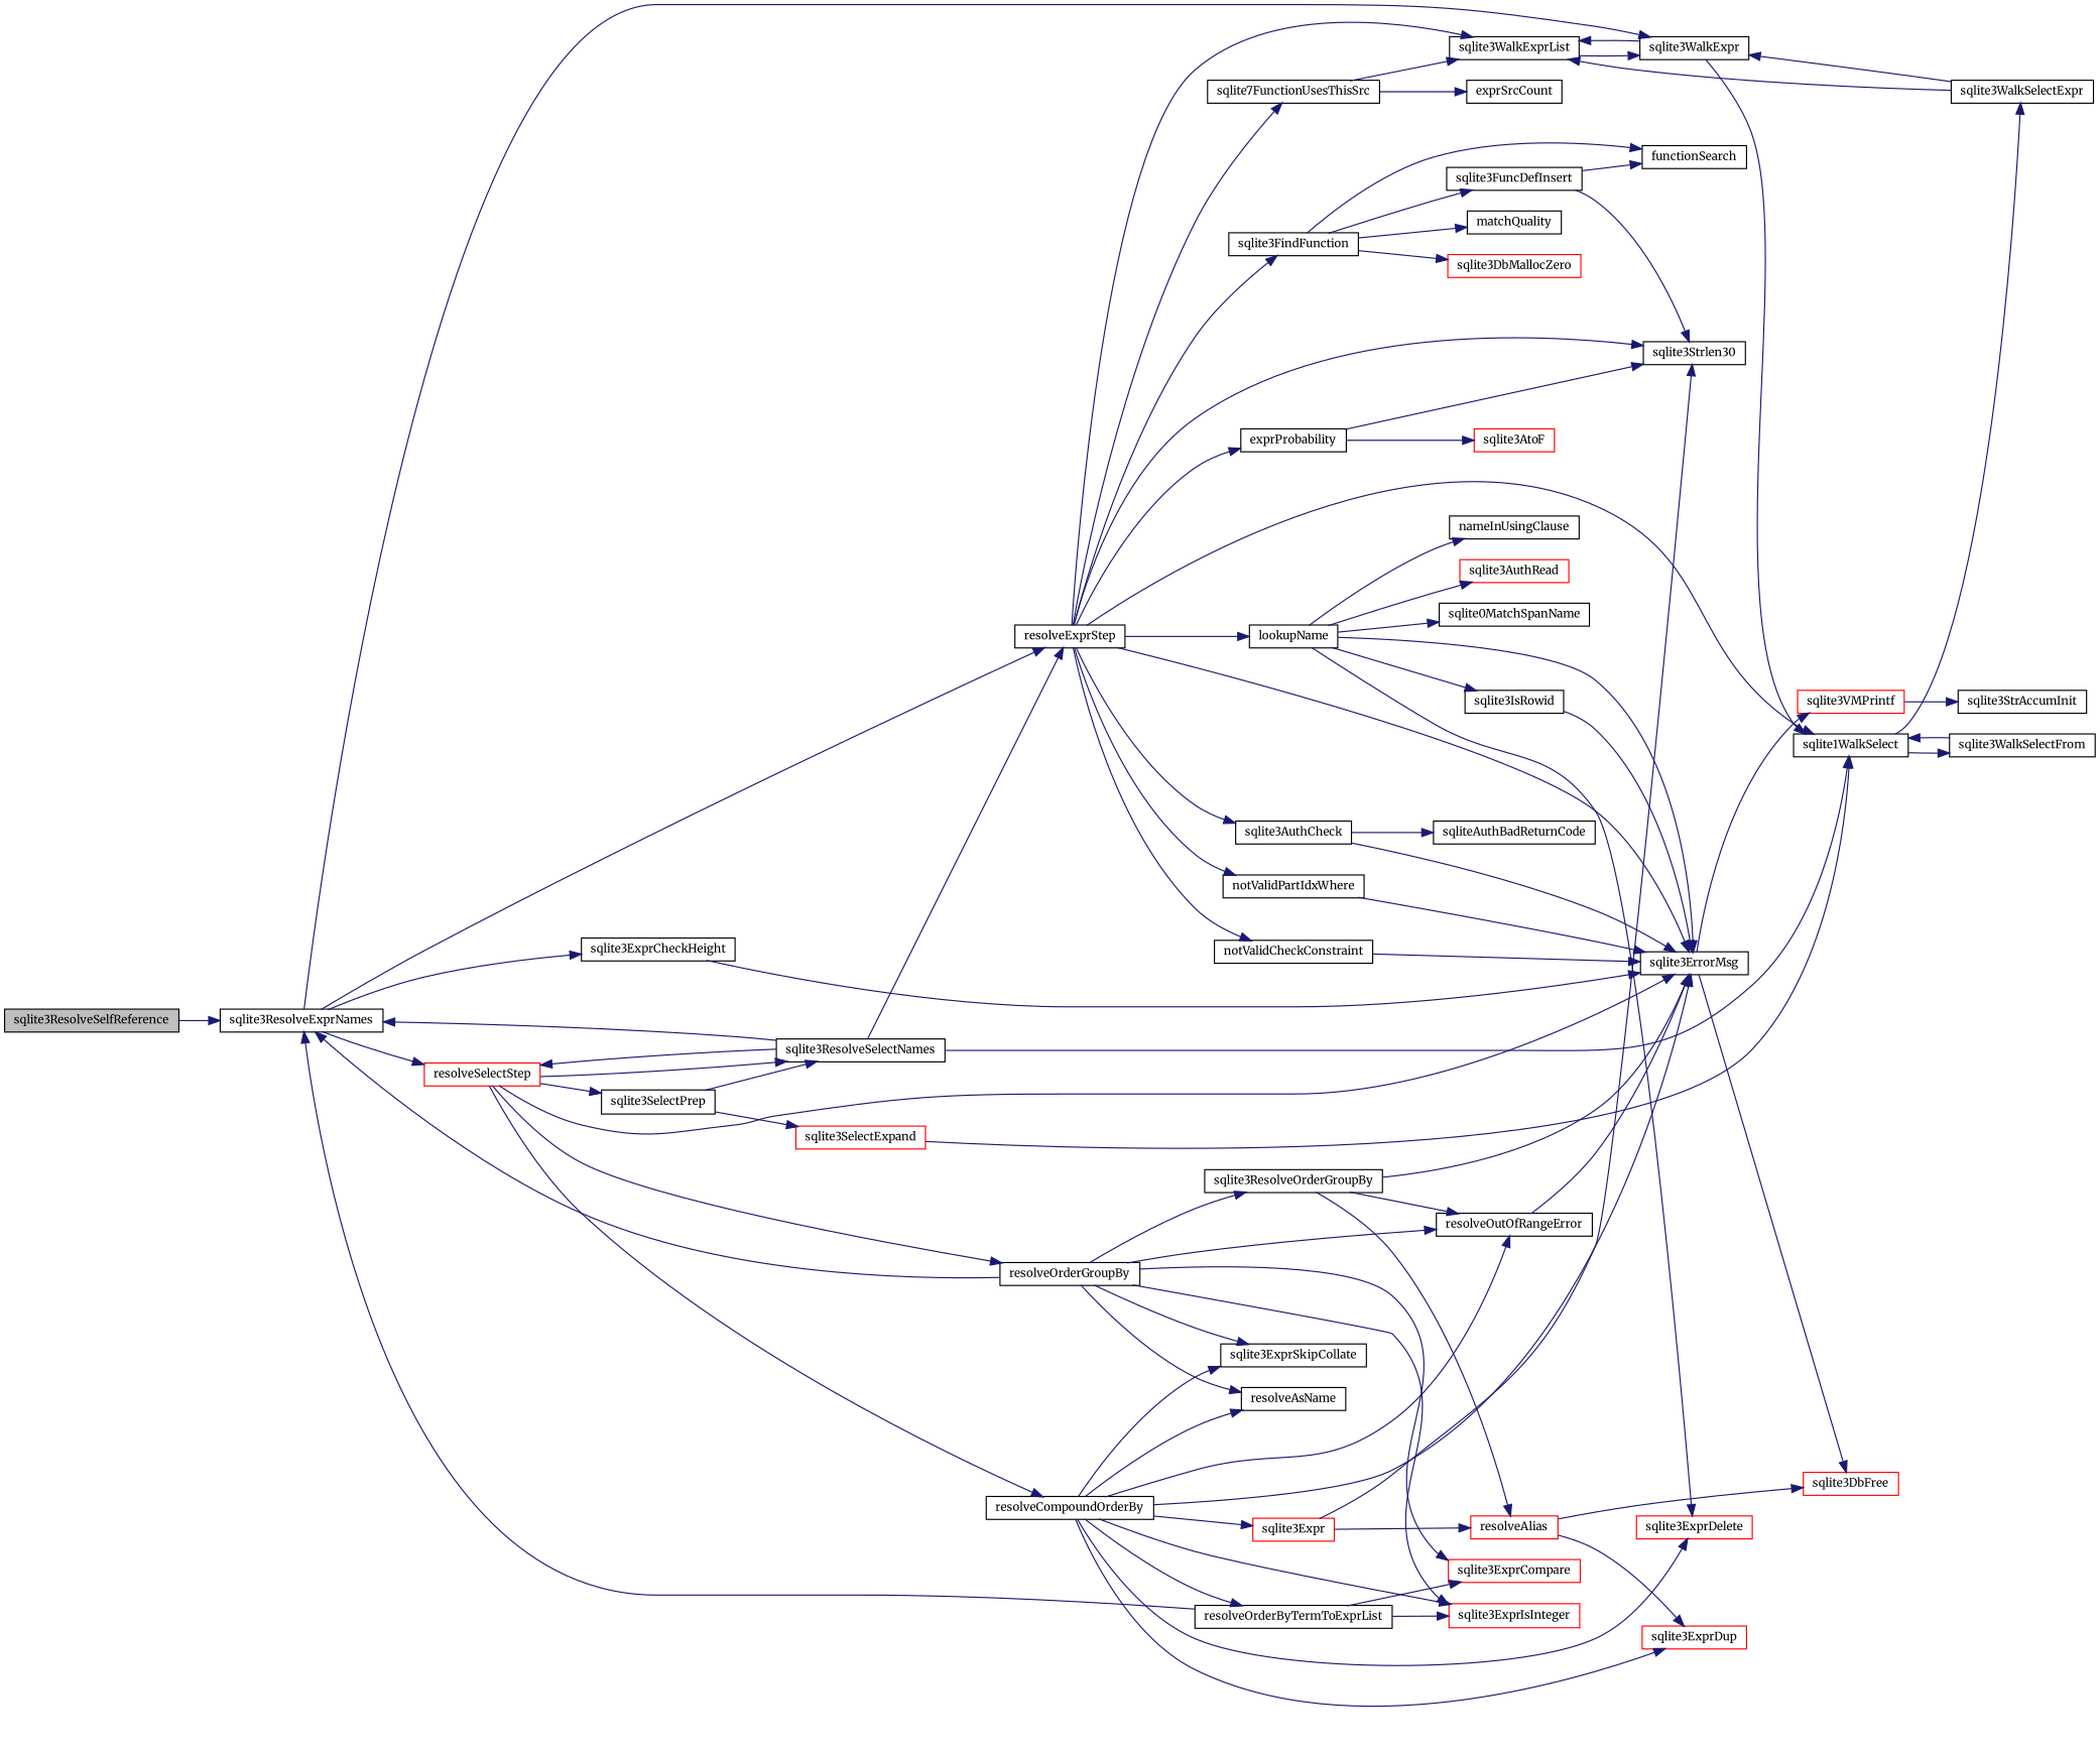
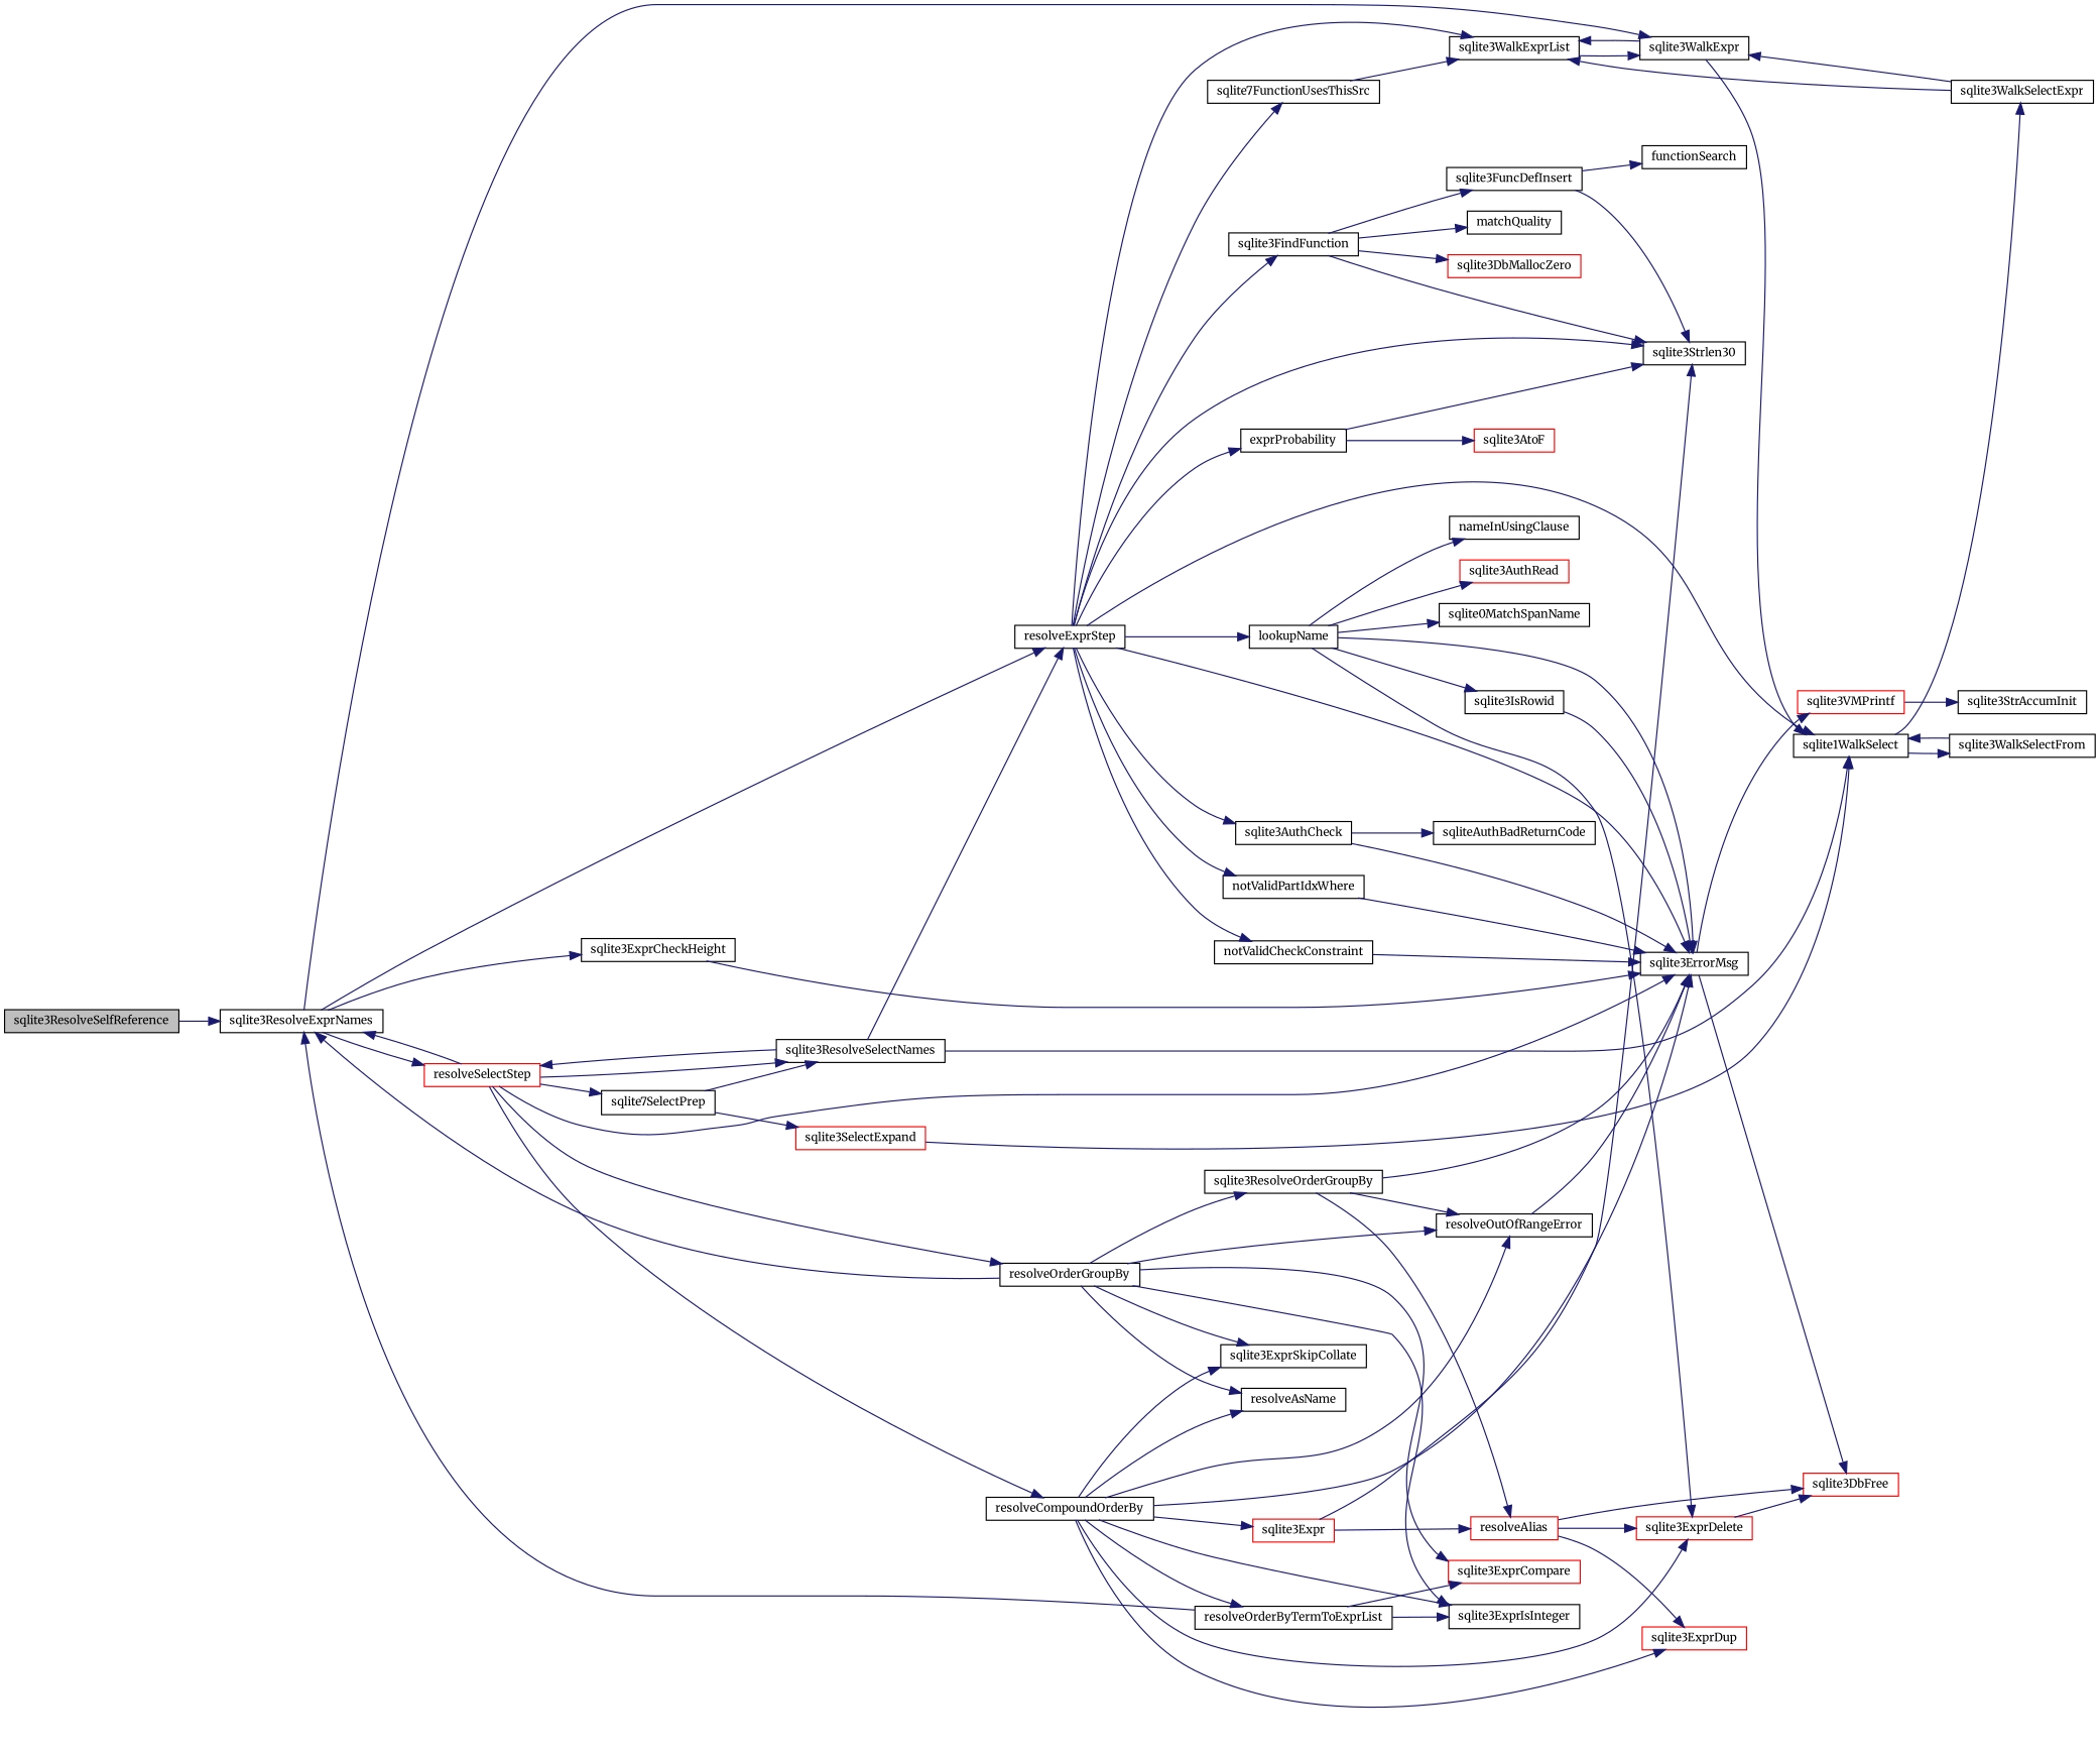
  digraph {
    fontname=Merriweather
    rankdir=LR
    node [color=black fillcolor=white fontname=Merriweather fontsize=10 shape=record style=filled]
    edge [color=midnightblue fontname=Merriweather fontsize=10 labelfontname=FreeSans labelfontsize=10 style=solid]
    n1 [fillcolor=grey75 fontcolor=black height=0.2 label=sqlite3ResolveSelfReference width=0.4]
    n2 [height=0.2 label=sqlite3ResolveExprNames width=0.4]
    n3 [height=0.2 label=sqlite3ExprCheckHeight width=0.4]
    n4 [height=0.2 label=resolveExprStep width=0.4]
    n5 [height=0.2 label=sqlite3WalkExpr width=0.4]
    n6 [color=red height=0.2 label=resolveSelectStep width=0.4]
    n7 [height=0.2 label=sqlite3ErrorMsg width=0.4]
    n8 [height=0.2 label=lookupName width=0.4]
    n9 [height=0.2 label=notValidPartIdxWhere width=0.4]
    n10 [height=0.2 label=sqlite3Strlen30 width=0.4]
    n11 [height=0.2 label=sqlite3FindFunction width=0.4]
    n12 [height=0.2 label=exprProbability width=0.4]
    n13 [height=0.2 label=sqlite3AuthCheck width=0.4]
    n14 [height=0.2 label=sqlite3WalkExprList width=0.4]
    n15 [height=0.2 label=sqlite1WalkSelect width=0.4]
    n16 [height=0.2 label=sqlite7FunctionUsesThisSrc width=0.4]
    n17 [height=0.2 label=notValidCheckConstraint width=0.4]
-   n18 [height=0.2 label=sqlite3SelectPrep width=0.4]
+   n18 [height=0.2 label=sqlite7SelectPrep width=0.4]
    n19 [height=0.2 label=sqlite3ResolveSelectNames width=0.4]
    n20 [height=0.2 label=resolveOrderGroupBy width=0.4]
    n21 [height=0.2 label=resolveCompoundOrderBy width=0.4]
    n22 [color=red height=0.2 label=sqlite3VMPrintf width=0.4]
    n23 [color=red height=0.2 label=sqlite3DbFree width=0.4]
    n24 [height=0.2 label=sqlite3StrAccumInit width=0.4]
    n25 [height=0.2 label=sqlite0MatchSpanName width=0.4]
    n26 [height=0.2 label=nameInUsingClause width=0.4]
    n27 [height=0.2 label=sqlite3IsRowid width=0.4]
    n28 [color=red height=0.2 label=sqlite3ExprDelete width=0.4]
    n29 [color=red height=0.2 label=sqlite3AuthRead width=0.4]
    n30 [height=0.2 label=functionSearch width=0.4]
    n31 [height=0.2 label=matchQuality width=0.4]
    n32 [color=red height=0.2 label=sqlite3DbMallocZero width=0.4]
    n33 [height=0.2 label=sqlite3FuncDefInsert width=0.4]
    n34 [color=red height=0.2 label=sqlite3AtoF width=0.4]
    n35 [height=0.2 label=sqliteAuthBadReturnCode width=0.4]
    n36 [height=0.2 label=sqlite3WalkSelectExpr width=0.4]
    n37 [height=0.2 label=sqlite3WalkSelectFrom width=0.4]
-   n38 [height=0.2 label=exprSrcCount width=0.4]
    n39 [color=red height=0.2 label=resolveAlias width=0.4]
    n40 [color=red height=0.2 label=sqlite3ExprDup width=0.4]
    n41 [color=red height=0.2 label=sqlite3SelectExpand width=0.4]
    n42 [height=0.2 label=sqlite3ExprSkipCollate width=0.4]
    n43 [height=0.2 label=resolveAsName width=0.4]
-   n44 [color=red height=0.2 label=sqlite3ExprIsInteger width=0.4]
+   n44 [height=0.2 label=sqlite3ExprIsInteger width=0.4]
    n45 [height=0.2 label=resolveOutOfRangeError width=0.4]
    n46 [color=red height=0.2 label=sqlite3ExprCompare width=0.4]
    n47 [height=0.2 label=sqlite3ResolveOrderGroupBy width=0.4]
    n48 [height=0.2 label=resolveOrderByTermToExprList width=0.4]
    n49 [color=red height=0.2 label=sqlite3Expr width=0.4]
    n1 -> n2
    n2 -> n3
    n2 -> n4
    n2 -> n5
    n2 -> n6
    n3 -> n7
    n4 -> n7
    n4 -> n8
    n4 -> n9
    n4 -> n10
    n4 -> n11
    n4 -> n12
    n4 -> n13
    n4 -> n14
    n4 -> n15
    n4 -> n16
    n4 -> n17
    n5 -> n14
    n5 -> n15
-   n19 -> n2
+   n6 -> n2
    n6 -> n7
    n6 -> n18
    n6 -> n19
    n6 -> n20
    n6 -> n21
    n7 -> n22
    n7 -> n23
    n8 -> n7
    n8 -> n25
    n8 -> n26
    n8 -> n27
    n8 -> n28
    n8 -> n29
    n9 -> n7
-   n11 -> n30
+   n11 -> n10
    n11 -> n31
    n11 -> n32
    n11 -> n33
    n12 -> n10
    n12 -> n34
    n13 -> n7
    n13 -> n35
    n14 -> n5
    n15 -> n36
    n15 -> n37
    n16 -> n14
-   n16 -> n38
    n17 -> n7
    n18 -> n19
    n18 -> n41
    n19 -> n4
    n19 -> n6
    n19 -> n15
    n20 -> n2
    n20 -> n42
    n20 -> n43
    n20 -> n44
    n20 -> n45
    n20 -> n46
    n20 -> n47
    n21 -> n7
    n21 -> n28
    n21 -> n40
    n21 -> n42
    n21 -> n43
    n21 -> n44
    n21 -> n45
    n21 -> n48
    n21 -> n49
    n22 -> n24
    n27 -> n7
+   n28 -> n23
    n33 -> n10
    n33 -> n30
    n36 -> n5
    n36 -> n14
    n37 -> n15
    n39 -> n23
+   n39 -> n28
    n39 -> n40
    n41 -> n15
    n45 -> n7
    n47 -> n7
    n47 -> n39
    n47 -> n45
    n48 -> n2
    n48 -> n44
    n48 -> n46
    n49 -> n10
    n49 -> n39
  }
